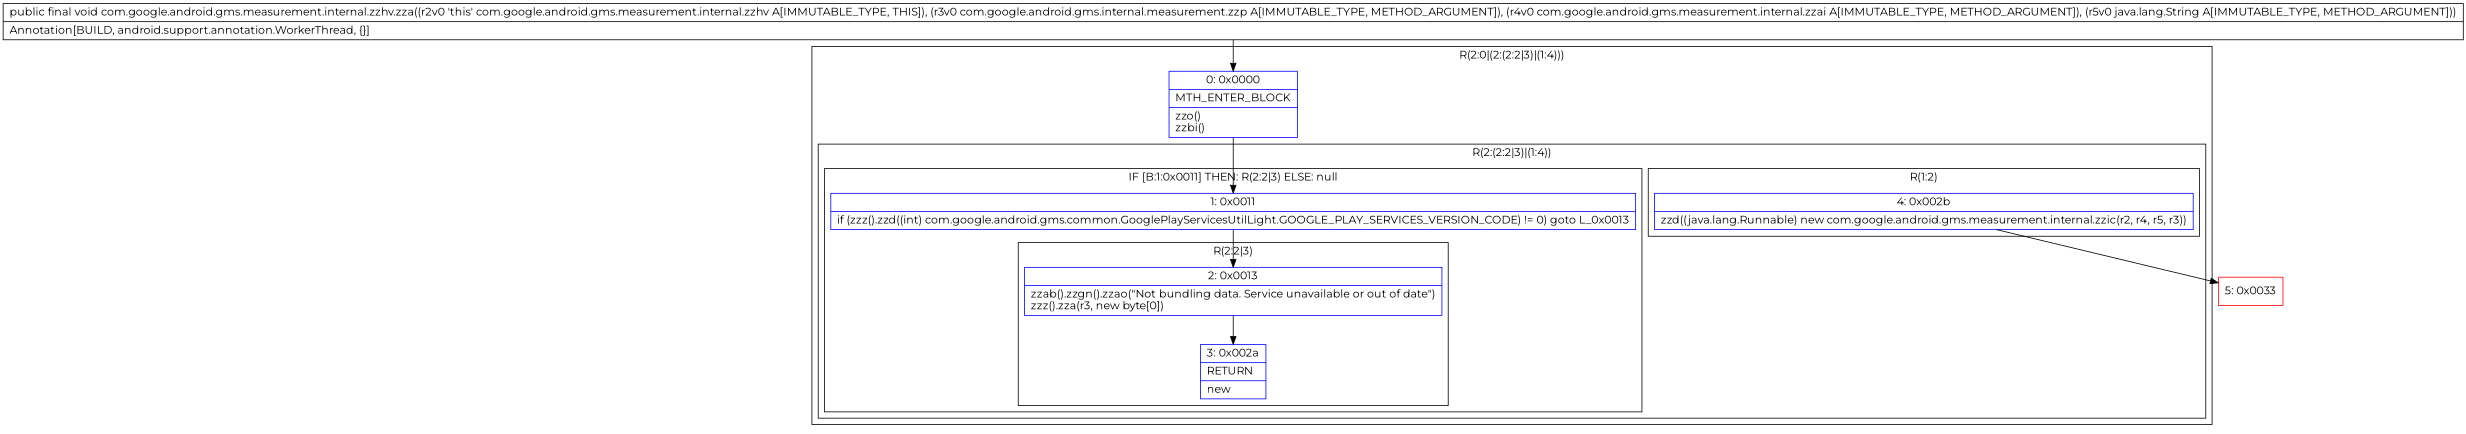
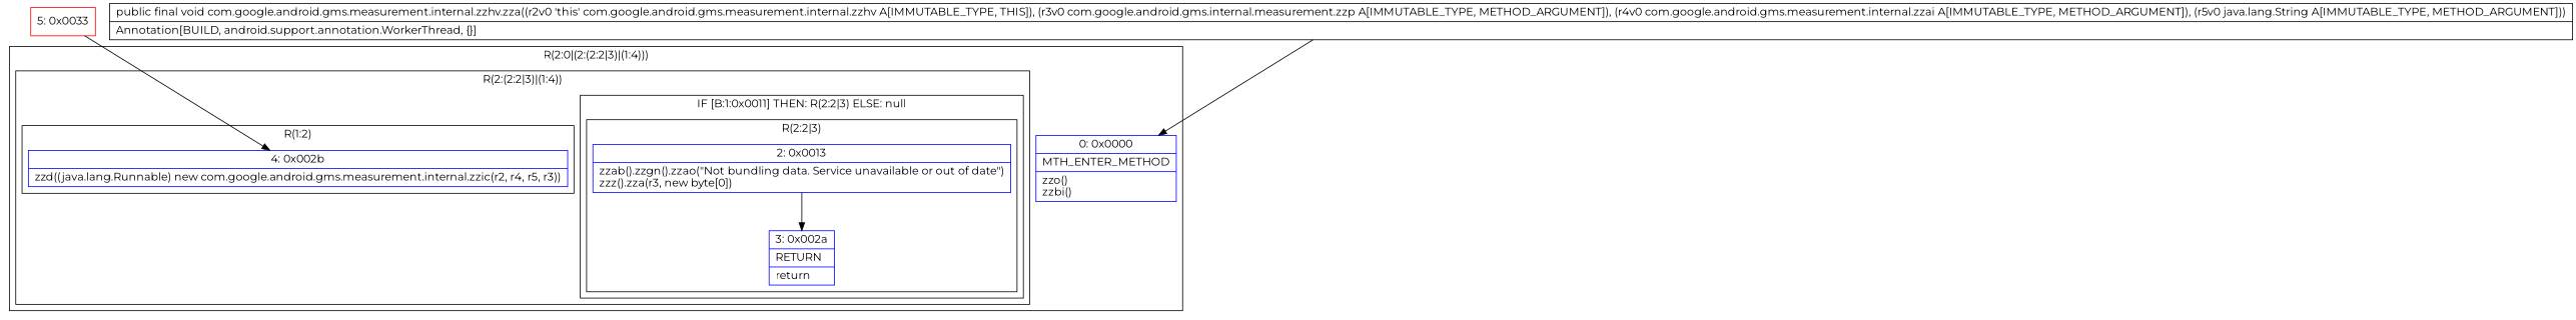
  digraph {
    fontname=Montserrat
    node [color=blue fontname=Montserrat shape=record]
    edge [fontname=Montserrat]
    n1 [label="{2\:\ 0x0013|zzab().zzgn().zzao(\"Not bundling data. Service unavailable or out of date\")\lzzz().zza(r3, new byte[0])\l}"]
-   n2 [label="{3\:\ 0x002a|RETURN\l|new\l}"]
-   n3 [label="{1\:\ 0x0011|if (zzz().zzd((int) com.google.android.gms.common.GooglePlayServicesUtilLight.GOOGLE_PLAY_SERVICES_VERSION_CODE) != 0) goto L_0x0013\l}"]
+   n2 [label="{3\:\ 0x002a|RETURN\l|return\l}"]
    n4 [label="{4\:\ 0x002b|zzd((java.lang.Runnable) new com.google.android.gms.measurement.internal.zzic(r2, r4, r5, r3))\l}"]
-   n5 [label="{0\:\ 0x0000|MTH_ENTER_BLOCK\l|zzo()\lzzbi()\l}"]
+   n5 [label="{0\:\ 0x0000|MTH_ENTER_METHOD\l|zzo()\lzzbi()\l}"]
    n6 [color=red label="{5\:\ 0x0033}"]
    n7 [label="{public final void com.google.android.gms.measurement.internal.zzhv.zza((r2v0 'this' com.google.android.gms.measurement.internal.zzhv A[IMMUTABLE_TYPE, THIS]), (r3v0 com.google.android.gms.internal.measurement.zzp A[IMMUTABLE_TYPE, METHOD_ARGUMENT]), (r4v0 com.google.android.gms.measurement.internal.zzai A[IMMUTABLE_TYPE, METHOD_ARGUMENT]), (r5v0 java.lang.String A[IMMUTABLE_TYPE, METHOD_ARGUMENT]))  | Annotation[BUILD, android.support.annotation.WorkerThread, \{\}]\l}" color=""]
    subgraph cluster_1 {
      label="R(2:0|(2:(2:2|3)|(1:4)))"
      n5
      subgraph cluster_2 {
        label="R(2:(2:2|3)|(1:4))"
        subgraph cluster_3 {
          label="IF [B:1:0x0011] THEN: R(2:2|3) ELSE: null"
-         n3
          subgraph cluster_4 {
            label="R(2:2|3)"
            n1
            n2
          }
        }
        subgraph cluster_5 {
          label="R(1:2)"
          n4
        }
      }
    }
    n1 -> n2
-   n3 -> n1
-   n4 -> n6
-   n5 -> n3
+   n6 -> n4
    n7 -> n5
  }
